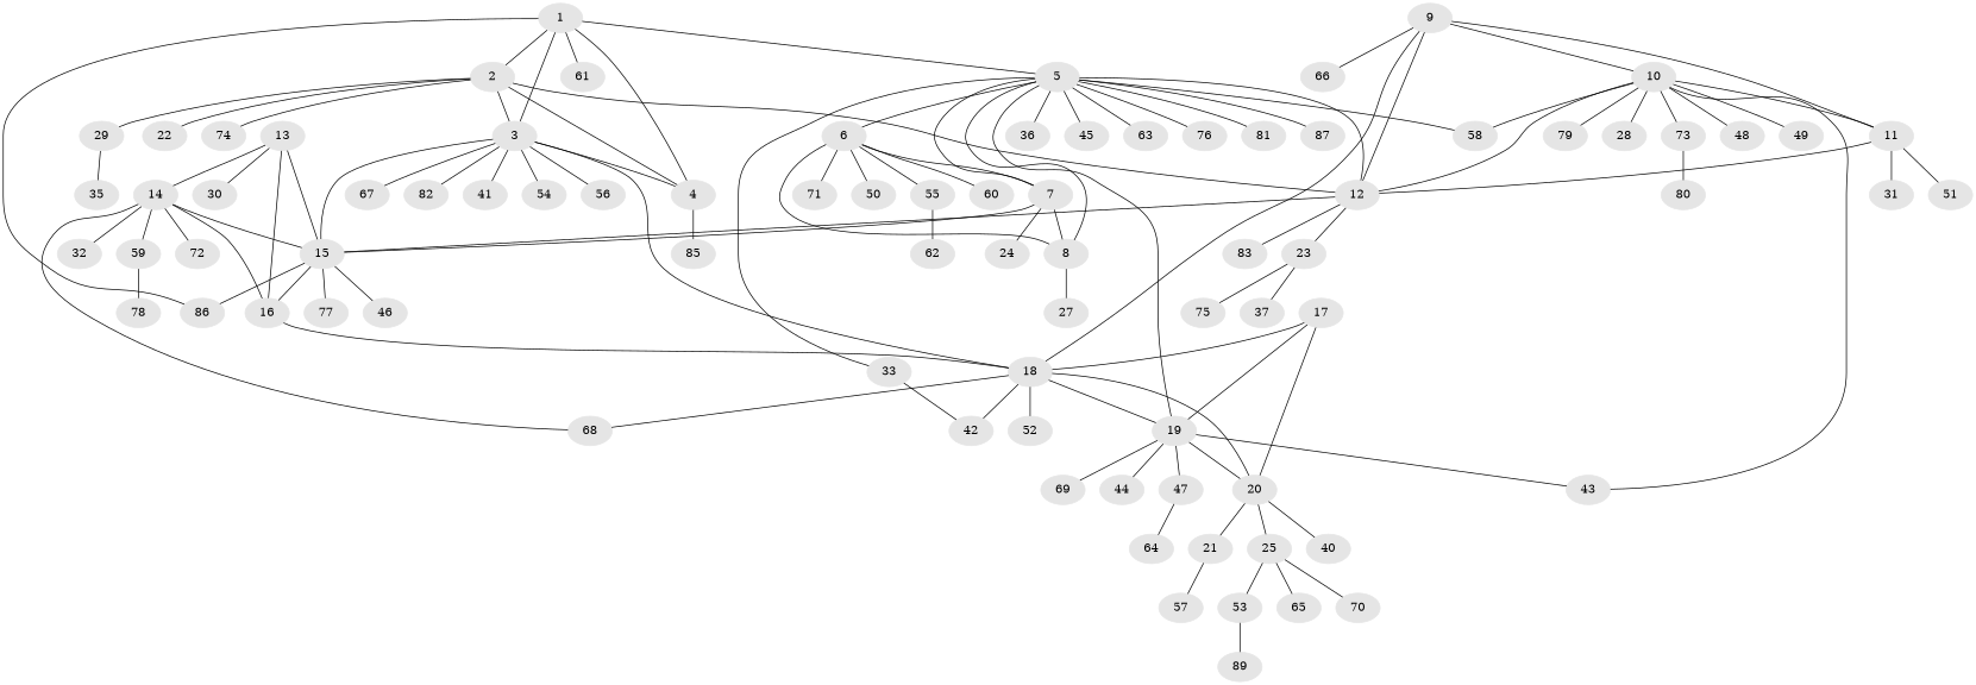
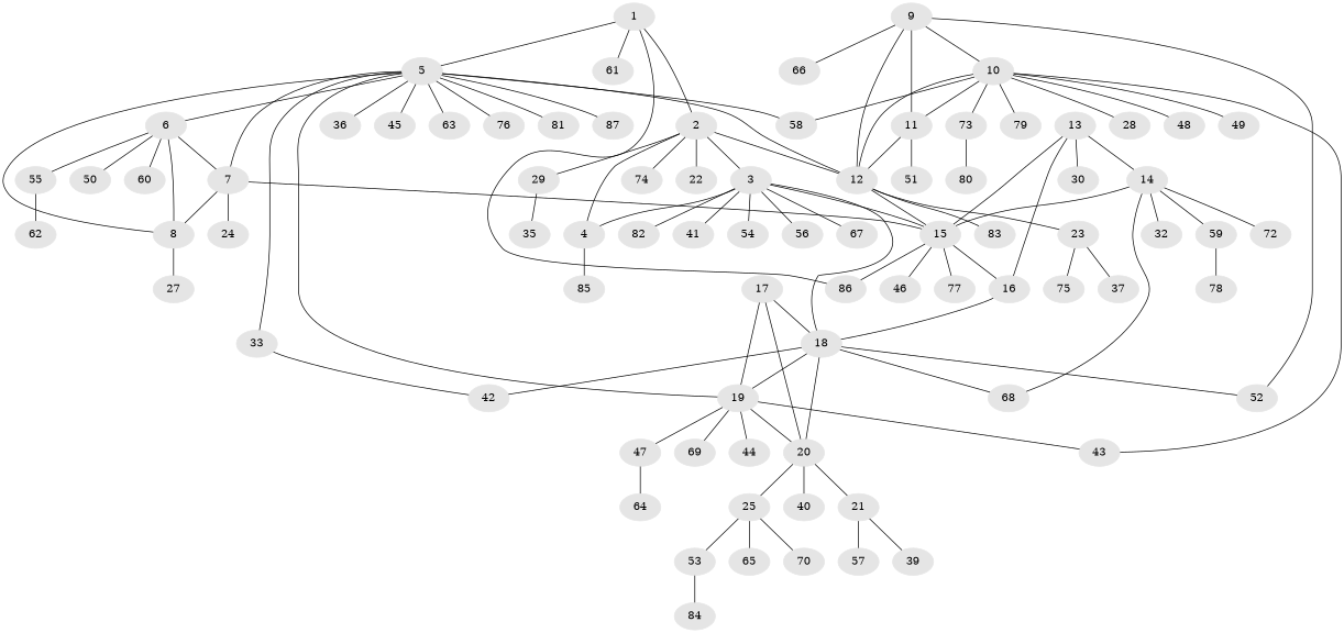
  graph {
    node [color=gray90 style=filled]
    1
    2
    3
    4
    5
    61
    86
    12
    22
    29
    74
    15
    18
    41
    54
    56
    67
    82
    85
    6
    7
    8
    19
    33
    36
    45
    58
    63
    76
    81
    87
    23
    83
    35
    16
    46
    77
    68
    20
    42
    52
    50
    55
    60
-   71
    24
    27
    43
    44
    47
    69
    62
    9
    10
    11
    66
    28
    48
    49
    73
    79
-   31
    51
    80
    37
    75
    13
    14
    30
    32
    59
    72
    78
    17
    21
    25
    40
    64
+   39
    57
    53
    65
    70
-   84 [label=89]
+   84
    1 -- 2
-   1 -- 3
-   1 -- 4
    1 -- 5
    1 -- 61
    1 -- 86
    2 -- 3
    2 -- 4
    2 -- 12
    2 -- 22
    2 -- 29
    2 -- 74
    3 -- 4
    3 -- 15
    3 -- 18
    3 -- 41
    3 -- 54
    3 -- 56
    3 -- 67
    3 -- 82
    4 -- 85
    5 -- 12
    5 -- 6
    5 -- 7
    5 -- 8
    5 -- 19
    5 -- 33
    5 -- 36
    5 -- 45
    5 -- 58
    5 -- 63
    5 -- 76
    5 -- 81
    5 -- 87
    12 -- 15
    12 -- 23
    12 -- 83
    29 -- 35
    15 -- 86
    15 -- 16
    15 -- 46
    15 -- 77
    18 -- 19
    18 -- 68
    18 -- 20
    18 -- 42
    18 -- 52
    6 -- 7
    6 -- 8
    6 -- 50
    6 -- 55
    6 -- 60
-   6 -- 71
    7 -- 15
    7 -- 8
    7 -- 24
    8 -- 27
    19 -- 20
    19 -- 43
    19 -- 44
    19 -- 47
    19 -- 69
    33 -- 42
    23 -- 37
    23 -- 75
    16 -- 18
    20 -- 21
    20 -- 25
    20 -- 40
    55 -- 62
    47 -- 64
    9 -- 12
-   9 -- 18
+   9 -- 52
    9 -- 10
    9 -- 11
    9 -- 66
    10 -- 12
    10 -- 58
    10 -- 43
    10 -- 11
    10 -- 28
    10 -- 48
    10 -- 49
    10 -- 73
    10 -- 79
    11 -- 12
-   11 -- 31
    11 -- 51
    73 -- 80
    13 -- 15
    13 -- 16
    13 -- 14
    13 -- 30
    14 -- 15
-   14 -- 16
    14 -- 68
    14 -- 32
    14 -- 59
    14 -- 72
    59 -- 78
    17 -- 18
    17 -- 19
    17 -- 20
+   21 -- 39
    21 -- 57
    25 -- 53
    25 -- 65
    25 -- 70
    53 -- 84
  }
